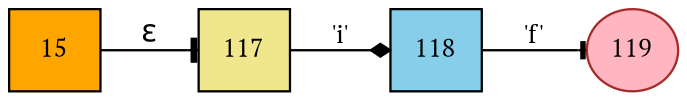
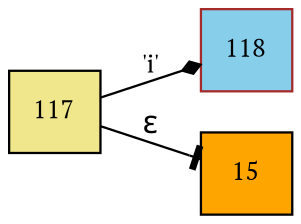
  digraph {
    fontname="PT Serif"
    rankdir=LR
    node [color=black fixedsize=true fontname="PT Serif" fontsize=11 peripheries=1 shape=box style=filled]
    edge [arrowhead=tee arrowsize=.7 fontname="PT Serif" fontsize=11]
    n1 [fillcolor=khaki label=117 width=.55]
-   n2 [fillcolor=skyblue label=118 width=.55]
-   n3 [color=brown fillcolor=lightpink label=119 shape=ellipse width=.55]
+   n2 [color=brown fillcolor=skyblue label=118 width=.55]
    n4 [fillcolor=orange label=15 width=.55]
    n1 -> n2 [arrowhead=diamond label="'i'"]
-   n2 -> n3 [label="'f'"]
-   n4 -> n1 [label="&epsilon;" arrowsize="" fontsize=""]
+   n1 -> n4 [label="&epsilon;" arrowsize="" fontsize=""]
  }
